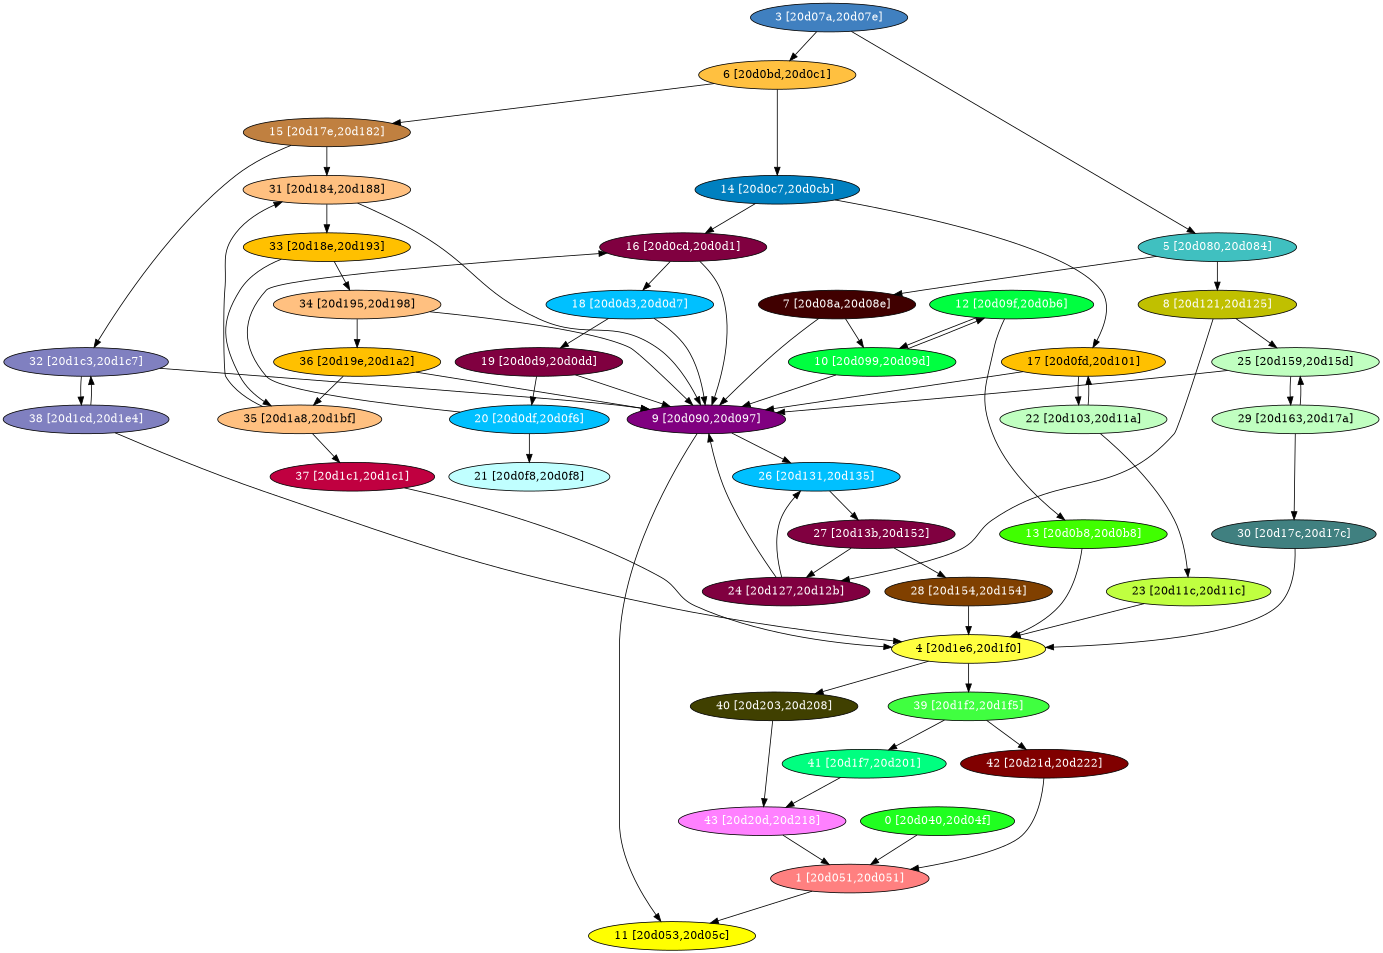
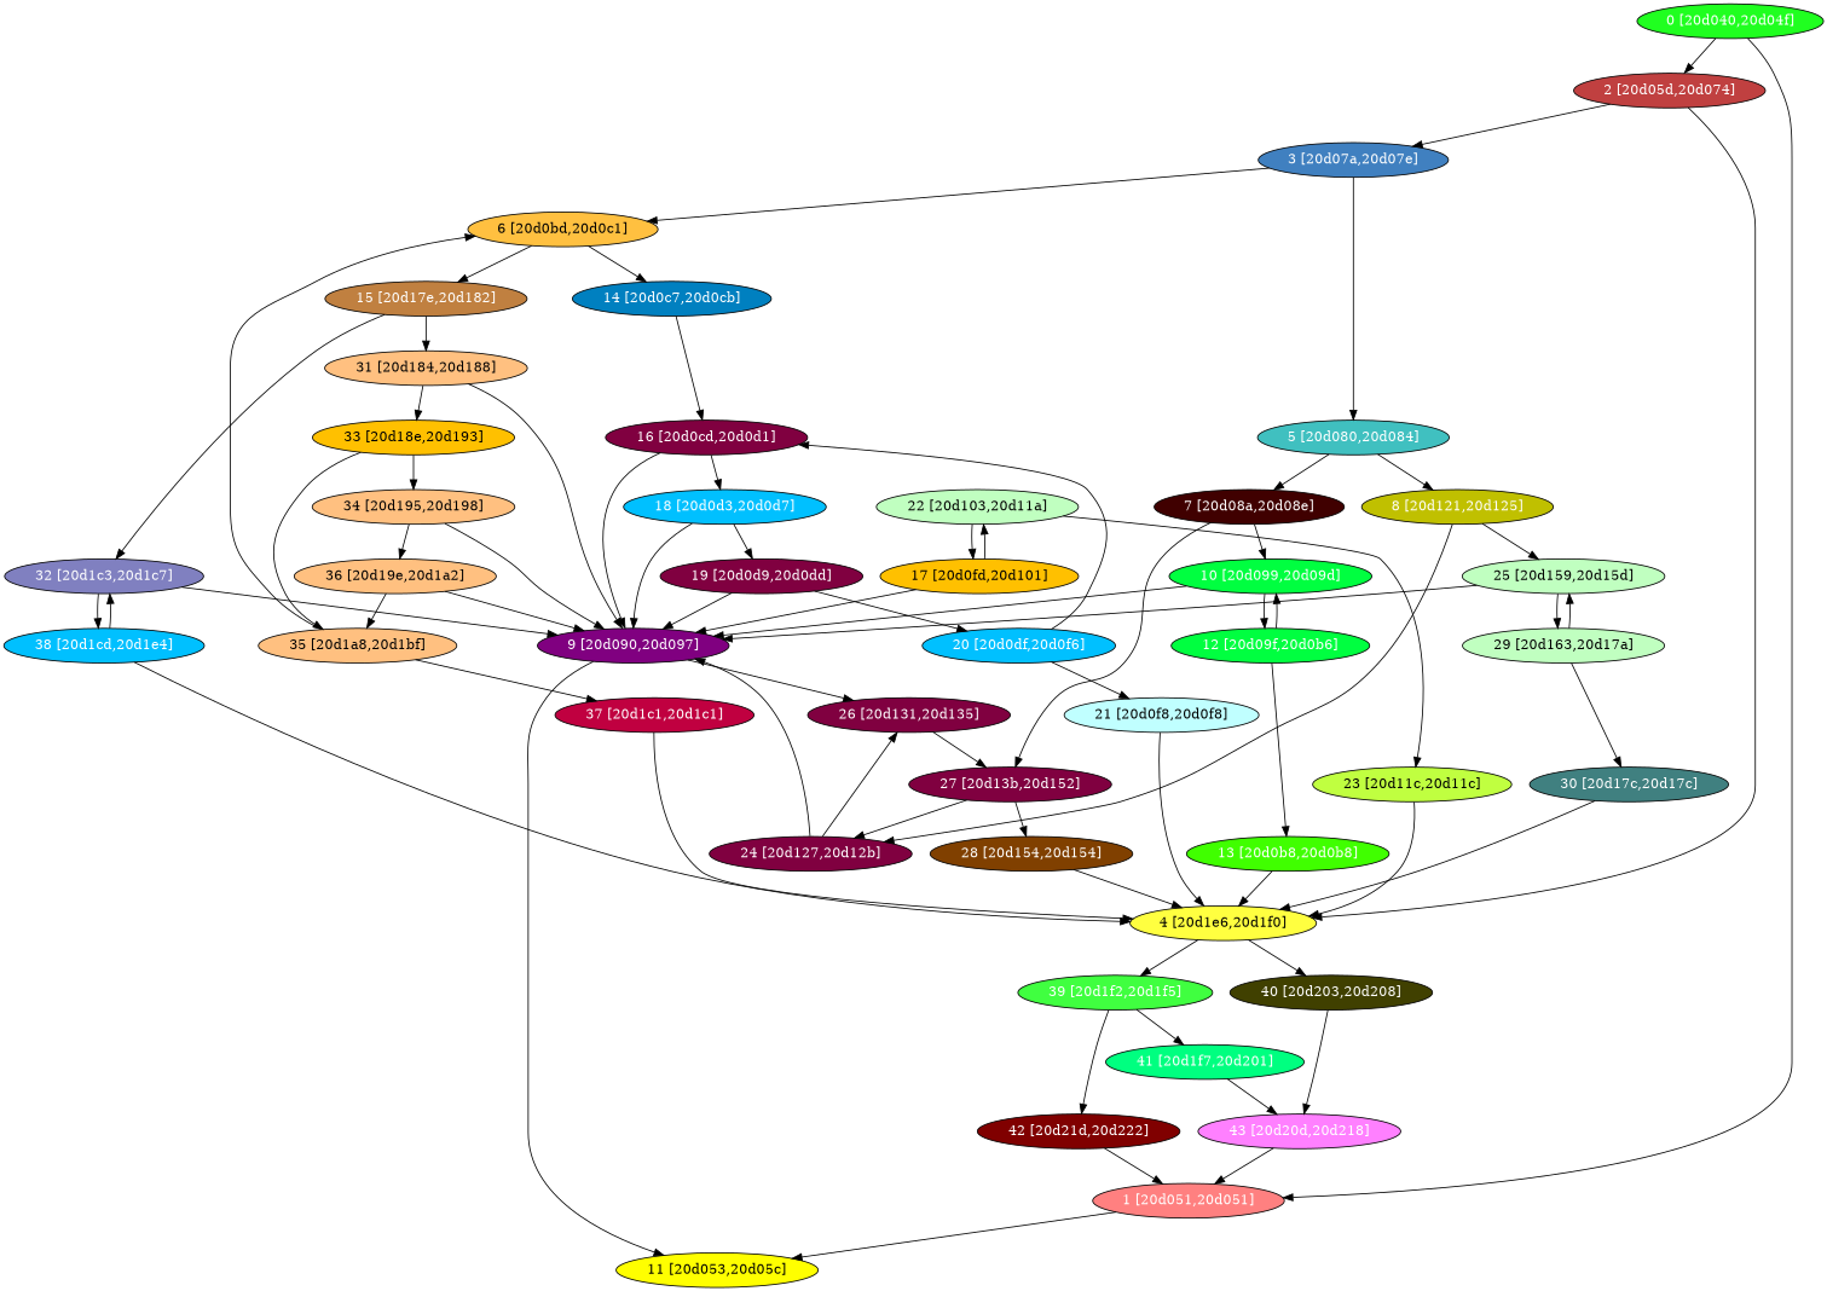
  digraph {
    node [fillcolor="#800040" fontcolor="#ffffff" shape=oval style=filled]
    n1 [fillcolor="#20FF20" label="0 [20d040,20d04f]"]
    n2 [fillcolor="#FF8080" label="1 [20d051,20d051]"]
+   n3 [fillcolor="#C04040" label="2 [20d05d,20d074]"]
    n4 [fillcolor="#FFFF00" fontcolor="#000000" label="11 [20d053,20d05c]"]
    n5 [fillcolor="#4080C0" label="3 [20d07a,20d07e]"]
    n6 [fillcolor="#FFFF40" fontcolor="#000000" label="4 [20d1e6,20d1f0]"]
    n7 [fillcolor="#40C0C0" label="5 [20d080,20d084]"]
    n8 [fillcolor="#FFC040" fontcolor="#000000" label="6 [20d0bd,20d0c1]"]
    n9 [fillcolor="#40FF40" label="39 [20d1f2,20d1f5]"]
    n10 [fillcolor="#404000" label="40 [20d203,20d208]"]
    n11 [fillcolor="#400000" label="7 [20d08a,20d08e]"]
    n12 [fillcolor="#C0C000" label="8 [20d121,20d125]"]
    n13 [fillcolor="#0080C0" label="14 [20d0c7,20d0cb]"]
    n14 [fillcolor="#C08040" label="15 [20d17e,20d182]"]
    n15 [fillcolor="#00FF80" label="41 [20d1f7,20d201]"]
    n16 [fillcolor="#800000" label="42 [20d21d,20d222]"]
    n17 [fillcolor="#FF80FF" label="43 [20d20d,20d218]"]
    n18 [fillcolor="#800080" label="9 [20d090,20d097]"]
    n19 [fillcolor="#00FF40" label="10 [20d099,20d09d]"]
    n20 [label="24 [20d127,20d12b]"]
    n21 [fillcolor="#C0FFC0" fontcolor="#000000" label="25 [20d159,20d15d]"]
    n22 [label="16 [20d0cd,20d0d1]"]
    n23 [fillcolor="#FFC000" fontcolor="#000000" label="17 [20d0fd,20d101]"]
    n24 [fillcolor="#FFC080" fontcolor="#000000" label="31 [20d184,20d188]"]
    n25 [fillcolor="#8080C0" label="32 [20d1c3,20d1c7]"]
-   n26 [fillcolor="#00C0FF" label="26 [20d131,20d135]"]
+   n26 [label="26 [20d131,20d135]"]
    n27 [fillcolor="#00FF40" label="12 [20d09f,20d0b6]"]
    n28 [fillcolor="#C0FFC0" fontcolor="#000000" label="29 [20d163,20d17a]"]
    n29 [fillcolor="#40FF00" label="13 [20d0b8,20d0b8]"]
    n30 [fillcolor="#00C0FF" label="18 [20d0d3,20d0d7]"]
    n31 [fillcolor="#C0FFC0" fontcolor="#000000" label="22 [20d103,20d11a]"]
    n32 [fillcolor="#FFC000" fontcolor="#000000" label="33 [20d18e,20d193]"]
-   n33 [fillcolor="#8080C0" label="38 [20d1cd,20d1e4]"]
+   n33 [fillcolor="#00C0FF" label="38 [20d1cd,20d1e4]"]
    n34 [label="19 [20d0d9,20d0dd]"]
    n35 [fillcolor="#C0FF40" fontcolor="#000000" label="23 [20d11c,20d11c]"]
    n36 [fillcolor="#00C0FF" label="20 [20d0df,20d0f6]"]
    n37 [fillcolor="#C0FFFF" fontcolor="#000000" label="21 [20d0f8,20d0f8]"]
    n38 [label="27 [20d13b,20d152]"]
    n39 [fillcolor="#408080" label="30 [20d17c,20d17c]"]
    n40 [fillcolor="#804000" label="28 [20d154,20d154]"]
    n41 [fillcolor="#FFC080" fontcolor="#000000" label="34 [20d195,20d198]"]
    n42 [fillcolor="#FFC080" fontcolor="#000000" label="35 [20d1a8,20d1bf]"]
-   n43 [fillcolor="#FFC000" fontcolor="#000000" label="36 [20d19e,20d1a2]"]
+   n43 [fillcolor="#FFC080" fontcolor="#000000" label="36 [20d19e,20d1a2]"]
    n44 [fillcolor="#C00040" label="37 [20d1c1,20d1c1]"]
    n1 -> n2
+   n1 -> n3
    n2 -> n4
+   n3 -> n5
+   n3 -> n6
    n5 -> n7
    n5 -> n8
    n6 -> n9
    n6 -> n10
    n7 -> n11
    n7 -> n12
    n8 -> n13
    n8 -> n14
    n9 -> n15
    n9 -> n16
    n10 -> n17
-   n11 -> n18
+   n11 -> n38
    n11 -> n19
    n12 -> n20
    n12 -> n21
    n13 -> n22
-   n13 -> n23
    n14 -> n24
    n14 -> n25
    n15 -> n17
    n16 -> n2
    n17 -> n2
    n18 -> n4
    n18 -> n26
    n19 -> n18
    n19 -> n27
    n20 -> n18
    n20 -> n26
    n21 -> n18
    n21 -> n28
    n22 -> n18
    n22 -> n30
    n23 -> n18
    n23 -> n31
    n24 -> n18
    n24 -> n32
    n25 -> n18
    n25 -> n33
    n26 -> n38
    n27 -> n19
    n27 -> n29
    n28 -> n21
    n28 -> n39
    n29 -> n6
    n30 -> n18
    n30 -> n34
    n31 -> n23
    n31 -> n35
    n32 -> n41
    n32 -> n42
    n33 -> n6
    n33 -> n25
    n34 -> n18
    n34 -> n36
    n35 -> n6
    n36 -> n22
    n36 -> n37
+   n37 -> n6
    n38 -> n20
    n38 -> n40
    n39 -> n6
    n40 -> n6
    n41 -> n18
    n41 -> n43
-   n42 -> n24
+   n42 -> n8
    n42 -> n44
    n43 -> n18
    n43 -> n42
    n44 -> n6
  }
